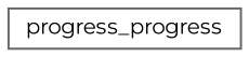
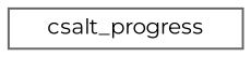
  digraph {
    rankdir=LR
    fontname=Montserrat
-   n1 [color=grey40 fillcolor=white fontname=Montserrat fontsize=10 height=0.2 label=progress_progress shape=box style=filled width=0.4]
+   n1 [color=grey40 fillcolor=white fontname=Montserrat fontsize=10 height=0.2 label=csalt_progress shape=box style=filled width=0.4]
  }
